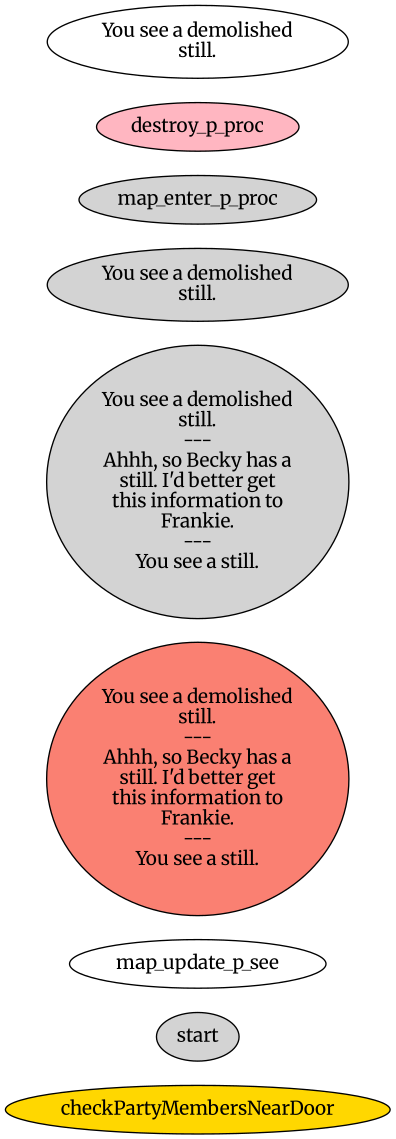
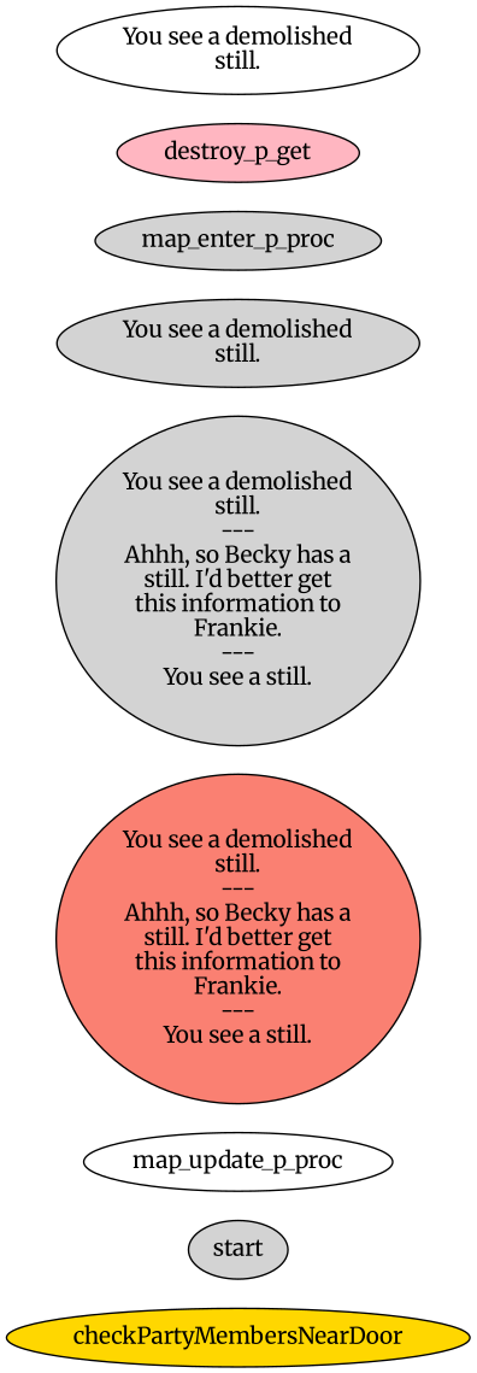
  digraph {
    rankdir=LR
    fontname=Merriweather
    node [color="#000000" fillcolor=lightgrey style=filled fontname=Merriweather]
    checkPartyMembersNearDoor [fillcolor=gold]
    start
-   map_update_p_proc [fillcolor=white label=map_update_p_see]
+   map_update_p_proc [fillcolor=white]
    n4 [fillcolor=salmon label="You see a demolished\nstill.\n---\nAhhh, so Becky has a\nstill. I'd better get\nthis information to\nFrankie.\n---\nYou see a still."]
    n5 [label="You see a demolished\nstill.\n---\nAhhh, so Becky has a\nstill. I'd better get\nthis information to\nFrankie.\n---\nYou see a still."]
    n6 [label="You see a demolished\nstill."]
    map_enter_p_proc
-   destroy_p_proc [fillcolor=lightpink]
+   destroy_p_proc [fillcolor=lightpink label=destroy_p_get]
    n9 [fillcolor=white label="You see a demolished\nstill."]
  }
